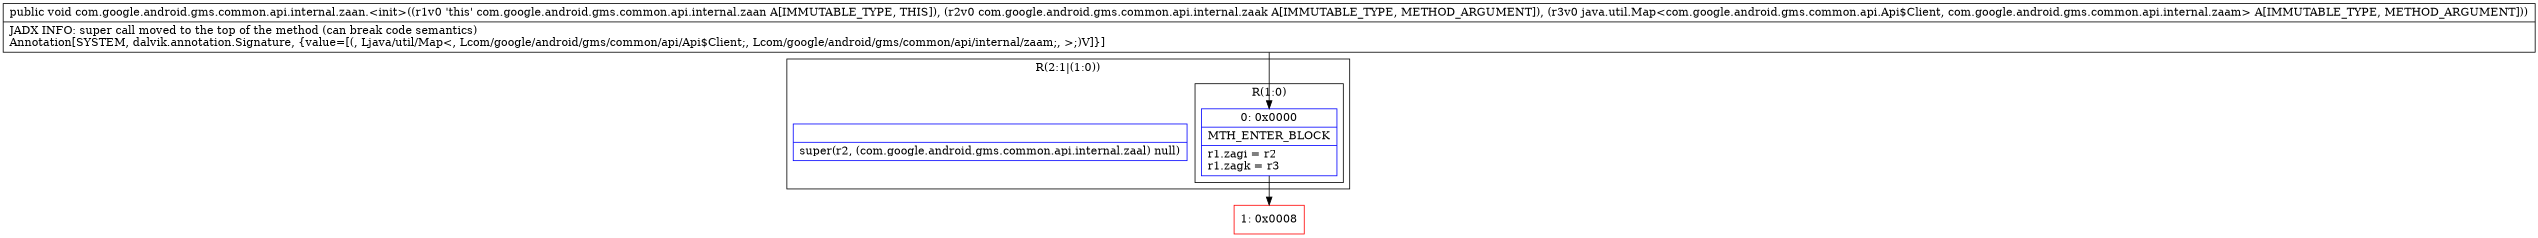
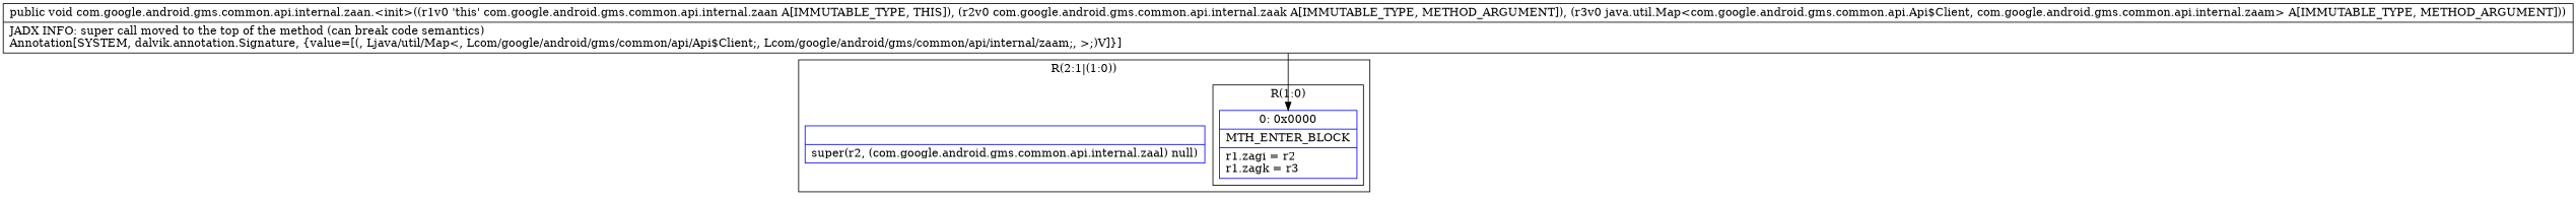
  digraph {
    node [color=blue shape=record]
    n1 [label="{0\:\ 0x0000|MTH_ENTER_BLOCK\l|r1.zagi = r2\lr1.zagk = r3\l}"]
    n2 [label="{|super(r2, (com.google.android.gms.common.api.internal.zaal) null)\l}"]
-   n3 [color=red label="{1\:\ 0x0008}"]
    n4 [label="{public void com.google.android.gms.common.api.internal.zaan.\<init\>((r1v0 'this' com.google.android.gms.common.api.internal.zaan A[IMMUTABLE_TYPE, THIS]), (r2v0 com.google.android.gms.common.api.internal.zaak A[IMMUTABLE_TYPE, METHOD_ARGUMENT]), (r3v0 java.util.Map\<com.google.android.gms.common.api.Api$Client, com.google.android.gms.common.api.internal.zaam\> A[IMMUTABLE_TYPE, METHOD_ARGUMENT]))  | JADX INFO: super call moved to the top of the method (can break code semantics)\lAnnotation[SYSTEM, dalvik.annotation.Signature, \{value=[(, Ljava\/util\/Map\<, Lcom\/google\/android\/gms\/common\/api\/Api$Client;, Lcom\/google\/android\/gms\/common\/api\/internal\/zaam;, \>;)V]\}]\l}" color=""]
    subgraph cluster_1 {
      label="R(2:1|(1:0))"
      n2
      subgraph cluster_2 {
        label="R(1:0)"
        n1
      }
    }
-   n1 -> n3
    n4 -> n1
  }
